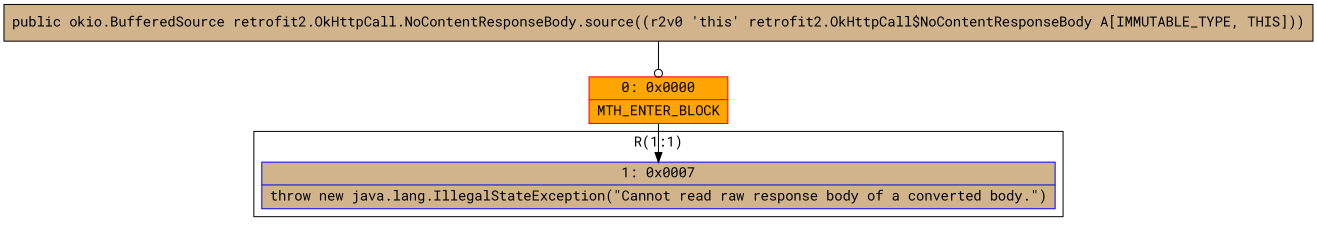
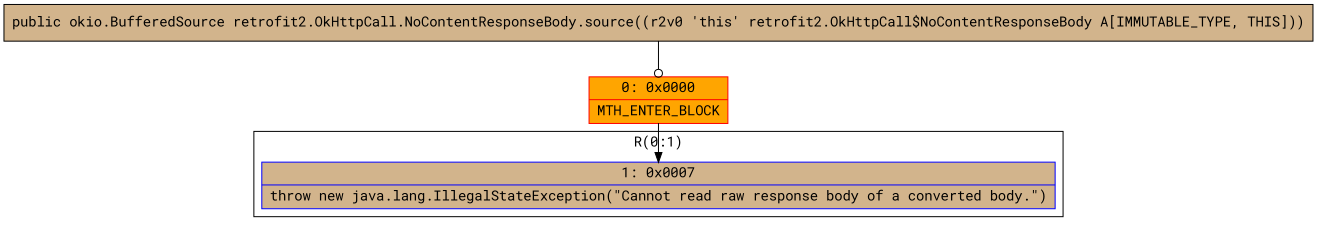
  digraph {
    fontname="Roboto Mono"
    node [shape=record style=filled fillcolor=tan fontname="Roboto Mono"]
    edge [fontname="Roboto Mono"]
    n1 [color=blue label="{1\:\ 0x0007|throw new java.lang.IllegalStateException(\"Cannot read raw response body of a converted body.\")\l}"]
    n2 [color=red label="{0\:\ 0x0000|MTH_ENTER_BLOCK\l}" fillcolor=orange]
    n3 [label="{public okio.BufferedSource retrofit2.OkHttpCall.NoContentResponseBody.source((r2v0 'this' retrofit2.OkHttpCall$NoContentResponseBody A[IMMUTABLE_TYPE, THIS])) }"]
    subgraph cluster_1 {
-     label="R(1:1)"
+     label="R(0:1)"
      n1
    }
    n2 -> n1 [arrowhead=normal]
    n3 -> n2 [arrowhead=odot]
  }
